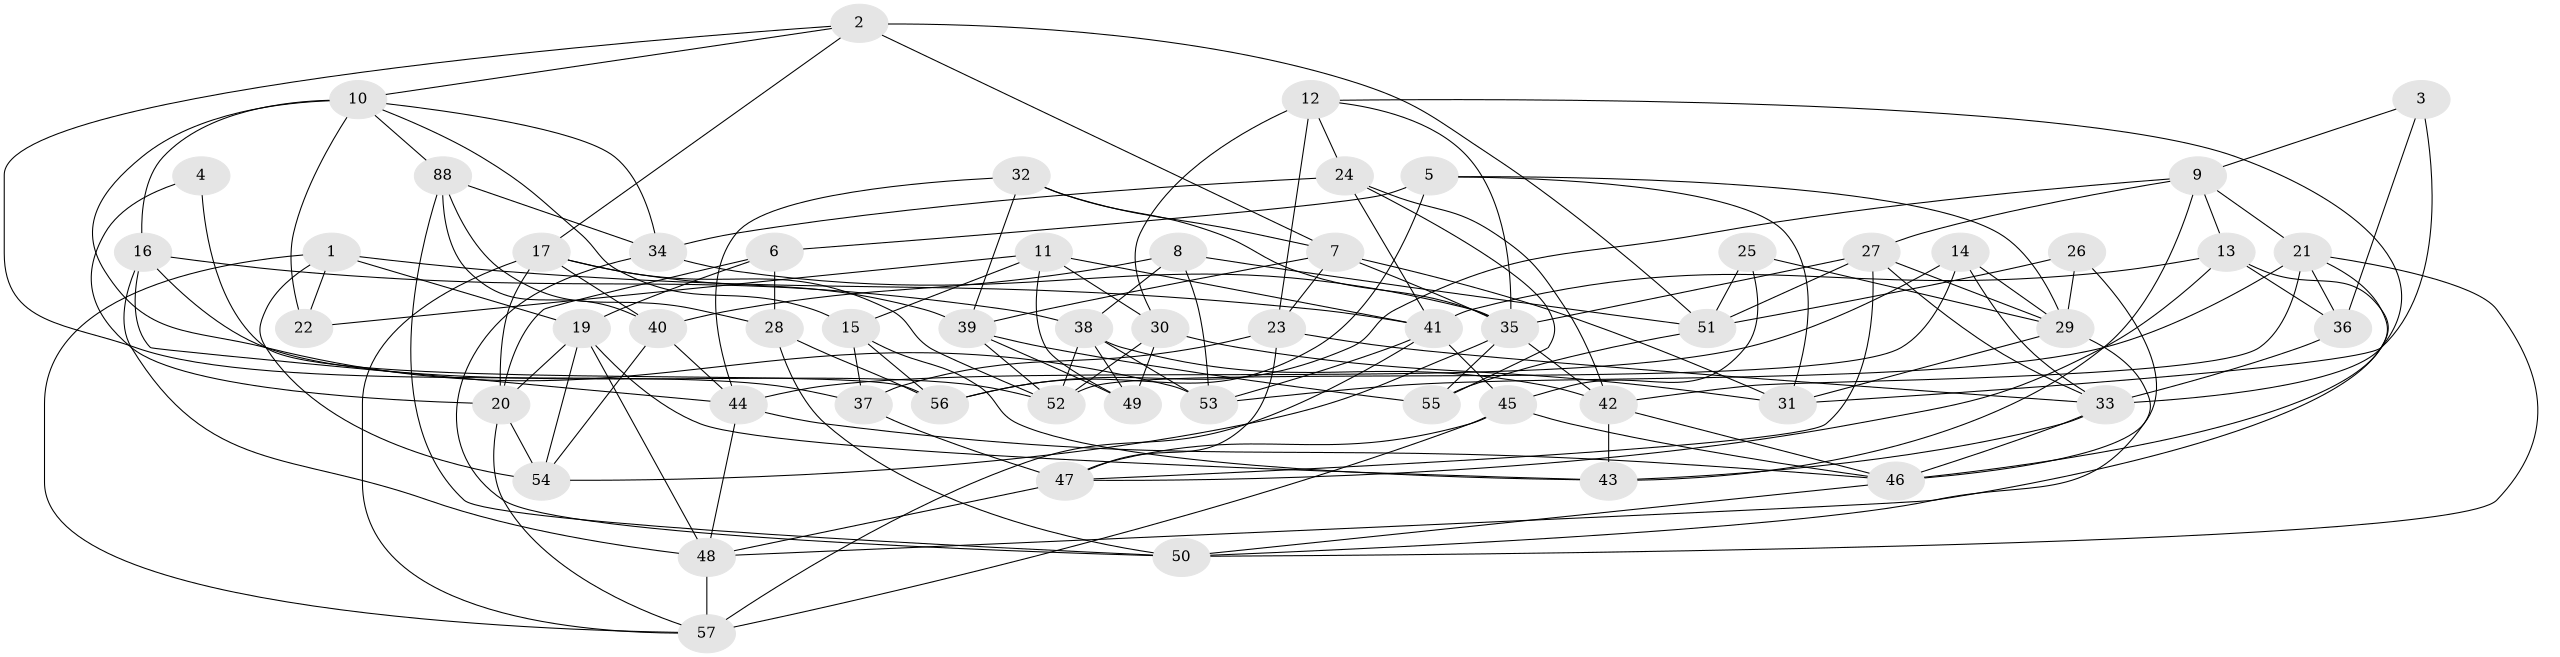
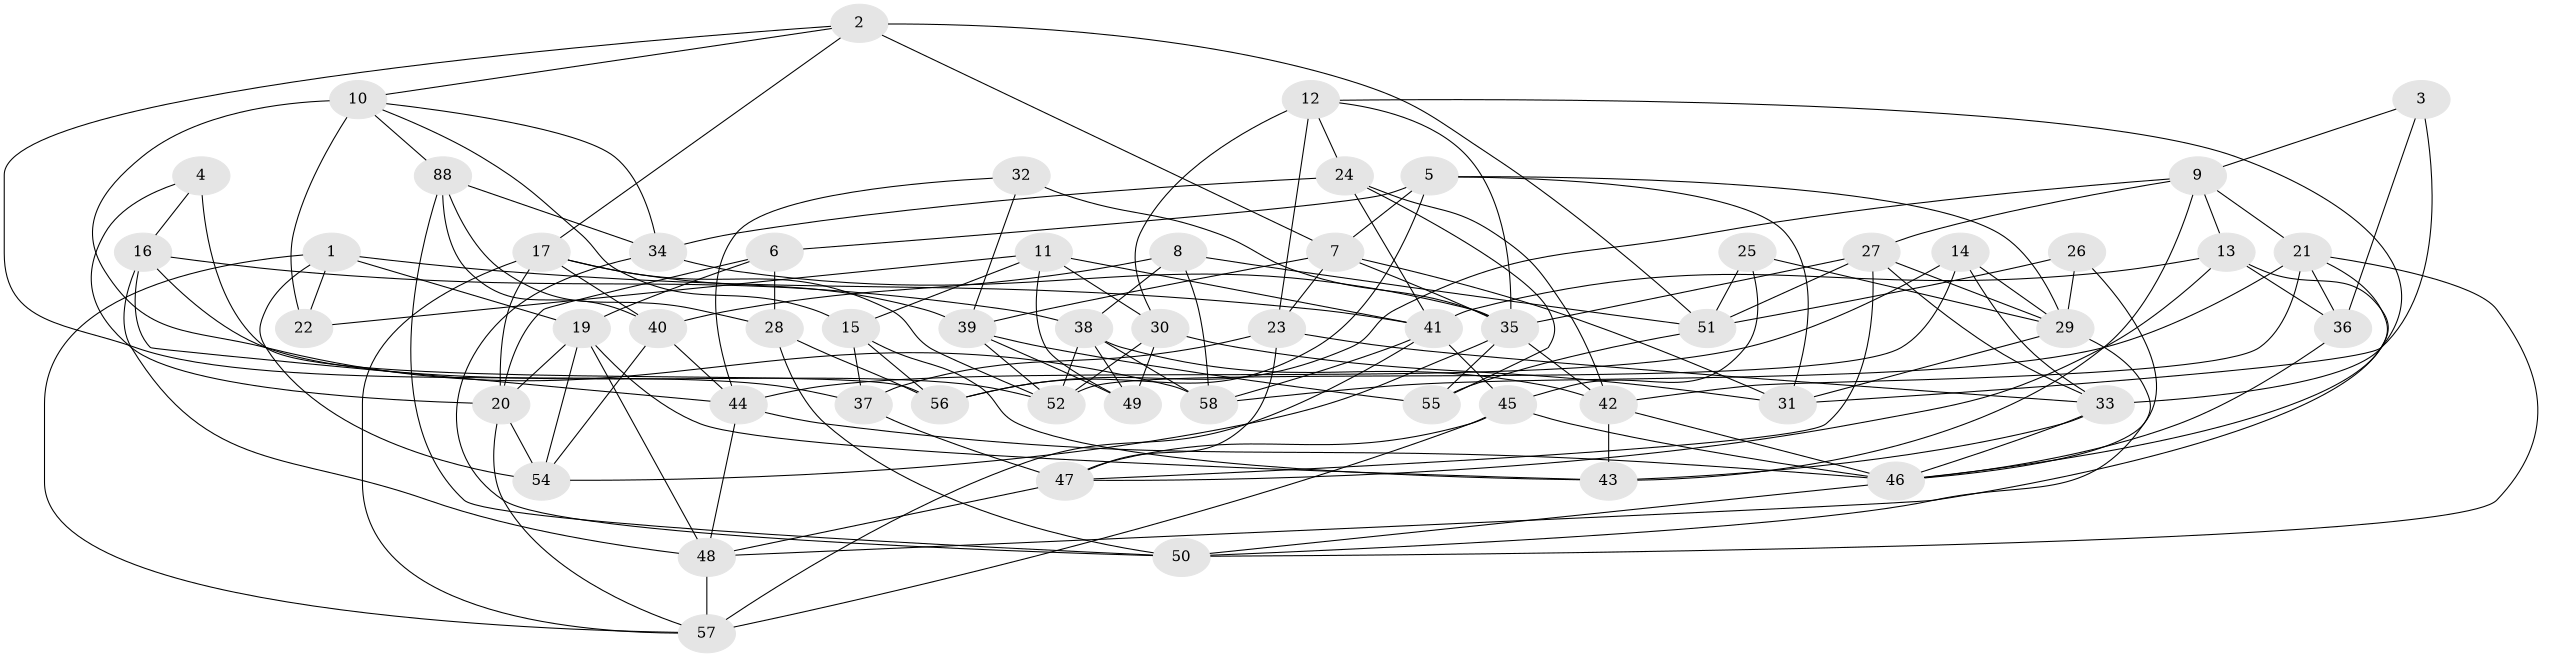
  graph {
    node [color=gray90 style=filled]
    edge [weight=1.0]
    1
    19
    22
    41
    54
    57
    20
    43
    48
-   53
+   53 [label=58]
    45
    2
    7
    10
    17
    37
    51
    31
    23
    35
    39
    15
    n23 [label=88]
    34
    52
    40
    47
    55
    3
    9
    36
    56
    13
    21
    27
    46
    4
    16
    38
    44
    5
    6
    29
    28
    50
    33
    42
    49
    8
    11
    30
    12
    24
    14
    25
    26
    32
    1 -- 19
    1 -- 22 [weight=2.0]
    1 -- 41
    1 -- 54
    1 -- 57
    19 -- 54
    19 -- 20
    19 -- 43
    19 -- 48
    41 -- 57
    41 -- 53
    41 -- 45
    20 -- 54
    20 -- 57
    48 -- 57
    45 -- 57 [weight=2.0]
    45 -- 47
    45 -- 46
    2 -- 7
    2 -- 10
    2 -- 17
    2 -- 37
    2 -- 51 [weight=2.0]
    7 -- 31
    7 -- 23
    7 -- 35
    7 -- 39
    10 -- 22
    10 -- 53
    10 -- 15
    10 -- n23
    10 -- 34
    17 -- 57
    17 -- 20
    17 -- 39
    17 -- 52
    17 -- 40
    37 -- 47
    51 -- 55
    23 -- 37
    23 -- 47
    23 -- 33
    35 -- 54 [weight=2.0]
    35 -- 55
    35 -- 42
    39 -- 52
    39 -- 55
    39 -- 49
    15 -- 43
    15 -- 37
    15 -- 56 [weight=2.0]
    n23 -- 34
    n23 -- 40 [weight=2.0]
    n23 -- 28
    n23 -- 50
    34 -- 35
    34 -- 50
    40 -- 54
    40 -- 44
    47 -- 48
    3 -- 31 [weight=2.0]
    3 -- 9
    3 -- 36
    9 -- 43
    9 -- 56
    9 -- 13
    9 -- 21
    9 -- 27
-   36 -- 33
+   36 -- 46
    13 -- 41
    13 -- 48
    13 -- 47
    13 -- 36 [weight=2.0]
    21 -- 53 [weight=2.0]
    21 -- 36 [weight=2.0]
    21 -- 46
    21 -- 50
    21 -- 42
    27 -- 51
    27 -- 35
    27 -- 47
    27 -- 29
    27 -- 33
    46 -- 50
    4 -- 20
    4 -- 56
-   10 -- 16 [weight=2.0]
+   4 -- 16 [weight=2.0]
    16 -- 48
    16 -- 52
    16 -- 38
    16 -- 44
    38 -- 53
    38 -- 52
    38 -- 42
    38 -- 49
    44 -- 48
    44 -- 46
-   32 -- 7
+   5 -- 7
    5 -- 31
    5 -- 56
    5 -- 6
    5 -- 29
    6 -- 19
    6 -- 20
    6 -- 28
    29 -- 31
    29 -- 50
    28 -- 56
    28 -- 50 [weight=3.0]
    33 -- 43
    33 -- 46
    42 -- 43
    42 -- 46
    8 -- 53
    8 -- 51
    8 -- 40
    8 -- 38
    11 -- 22
    11 -- 41 [weight=2.0]
    11 -- 15
    11 -- 49
    11 -- 30
    30 -- 31
    30 -- 52 [weight=2.0]
    30 -- 49
    12 -- 23 [weight=2.0]
    12 -- 35
    12 -- 33
    12 -- 30
    12 -- 24
    24 -- 41
    24 -- 34 [weight=2.0]
    24 -- 55
    24 -- 42
    14 -- 52
    14 -- 44
    14 -- 29
    14 -- 33
    25 -- 45
    25 -- 51
    25 -- 29
    26 -- 51 [weight=2.0]
    26 -- 46
    26 -- 29
    32 -- 35 [weight=2.0]
    32 -- 39
    32 -- 44
  }
